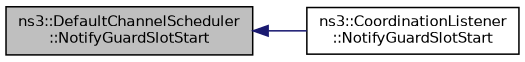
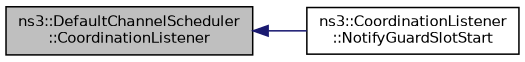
  digraph {
    rankdir=LR
    node [color=black fontname=Helvetica fontsize=10 shape=record style=filled]
-   n1 [fillcolor=grey75 fontcolor=black height=0.2 label="ns3::DefaultChannelScheduler\l::NotifyGuardSlotStart" width=0.4]
+   n1 [fillcolor=grey75 fontcolor=black height=0.2 label="ns3::DefaultChannelScheduler\l::CoordinationListener" width=0.4]
    n2 [fillcolor=white height=0.2 label="ns3::CoordinationListener\l::NotifyGuardSlotStart" width=0.4]
    n1 -> n2 [color=midnightblue dir=back fontname=Helvetica fontsize=10 labelfontname=Helvetica labelfontsize=10 style=solid]
  }
